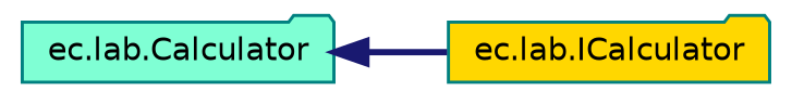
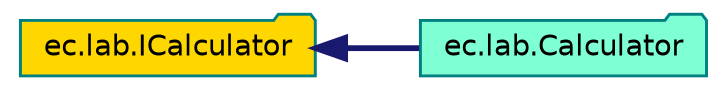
  digraph {
    rankdir=LR
    node [color=teal fontname=Helvetica fontsize=10 shape=folder style=filled]
    n1 [fillcolor=gold height=0.2 label="ec.lab.ICalculator" width=0.4]
    n2 [fillcolor=aquamarine height=0.2 label="ec.lab.Calculator" width=0.4]
-   n2 -> n1 [color=midnightblue dir=back fontname=Helvetica fontsize=10 labelfontname=Helvetica labelfontsize=10 style=bold]
+   n1 -> n2 [color=midnightblue dir=back fontname=Helvetica fontsize=10 labelfontname=Helvetica labelfontsize=10 style=bold]
  }
